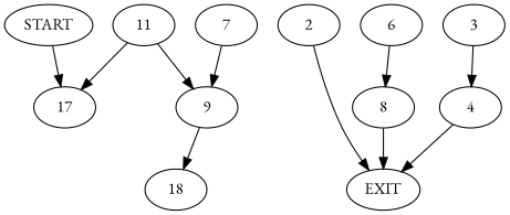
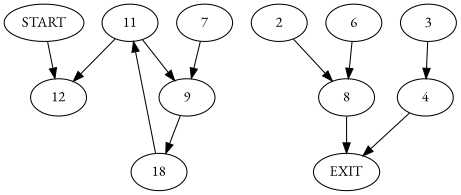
  digraph {
    fontname="EB Garamond"
    node [fontname="EB Garamond"]
    edge [fontname="EB Garamond"]
    n1 [label=START]
-   12 [label=17]
+   12
    n3 [label=EXIT]
    2
    3
    4
    6
    8
    7
    9
    n11 [label=18]
    11
    n1 -> 12
-   2 -> n3
+   2 -> 8
    3 -> 4
    4 -> n3
    6 -> 8
    8 -> n3
    7 -> 9
    9 -> n11
+   n11 -> 11
    11 -> 12
    11 -> 9
  }
